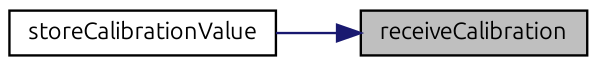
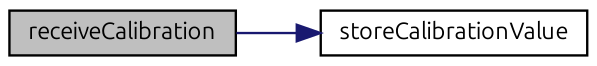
  digraph {
    rankdir=LR
    fontname=Ubuntu
    node [color=black fontname=Ubuntu fontsize=10 shape=record style=filled]
    n1 [fillcolor=grey75 fontcolor=black height=0.2 label=receiveCalibration width=0.4]
    n2 [fillcolor=white height=0.2 label=storeCalibrationValue width=0.4]
-   n2 -> n1 [color=midnightblue fontname=Ubuntu fontsize=10 labelfontname=Helvetica labelfontsize=10 style=solid]
+   n1 -> n2 [color=midnightblue fontname=Ubuntu fontsize=10 labelfontname=Helvetica labelfontsize=10 style=solid]
  }
